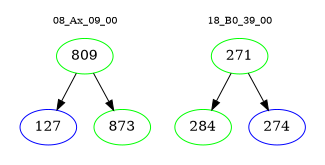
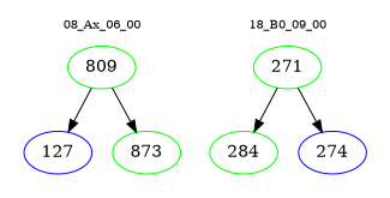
  digraph {
    node [color=green]
    edge [color=black]
    n1 [label=809]
    n2 [color=blue label=127]
    n3 [label=873]
    n4 [label=271]
    n5 [label=284]
    n6 [color=blue label=274]
    subgraph cluster_1 {
      color=white
      fontsize=10
-     label="08_Ax_09_00"
+     label="08_Ax_06_00"
      n1
      n2
      n3
    }
    subgraph cluster_2 {
      color=white
      fontsize=10
-     label="18_B0_39_00"
+     label="18_B0_09_00"
      n4
      n5
      n6
    }
    n1 -> n2
    n1 -> n3
    n4 -> n5
    n4 -> n6
  }
